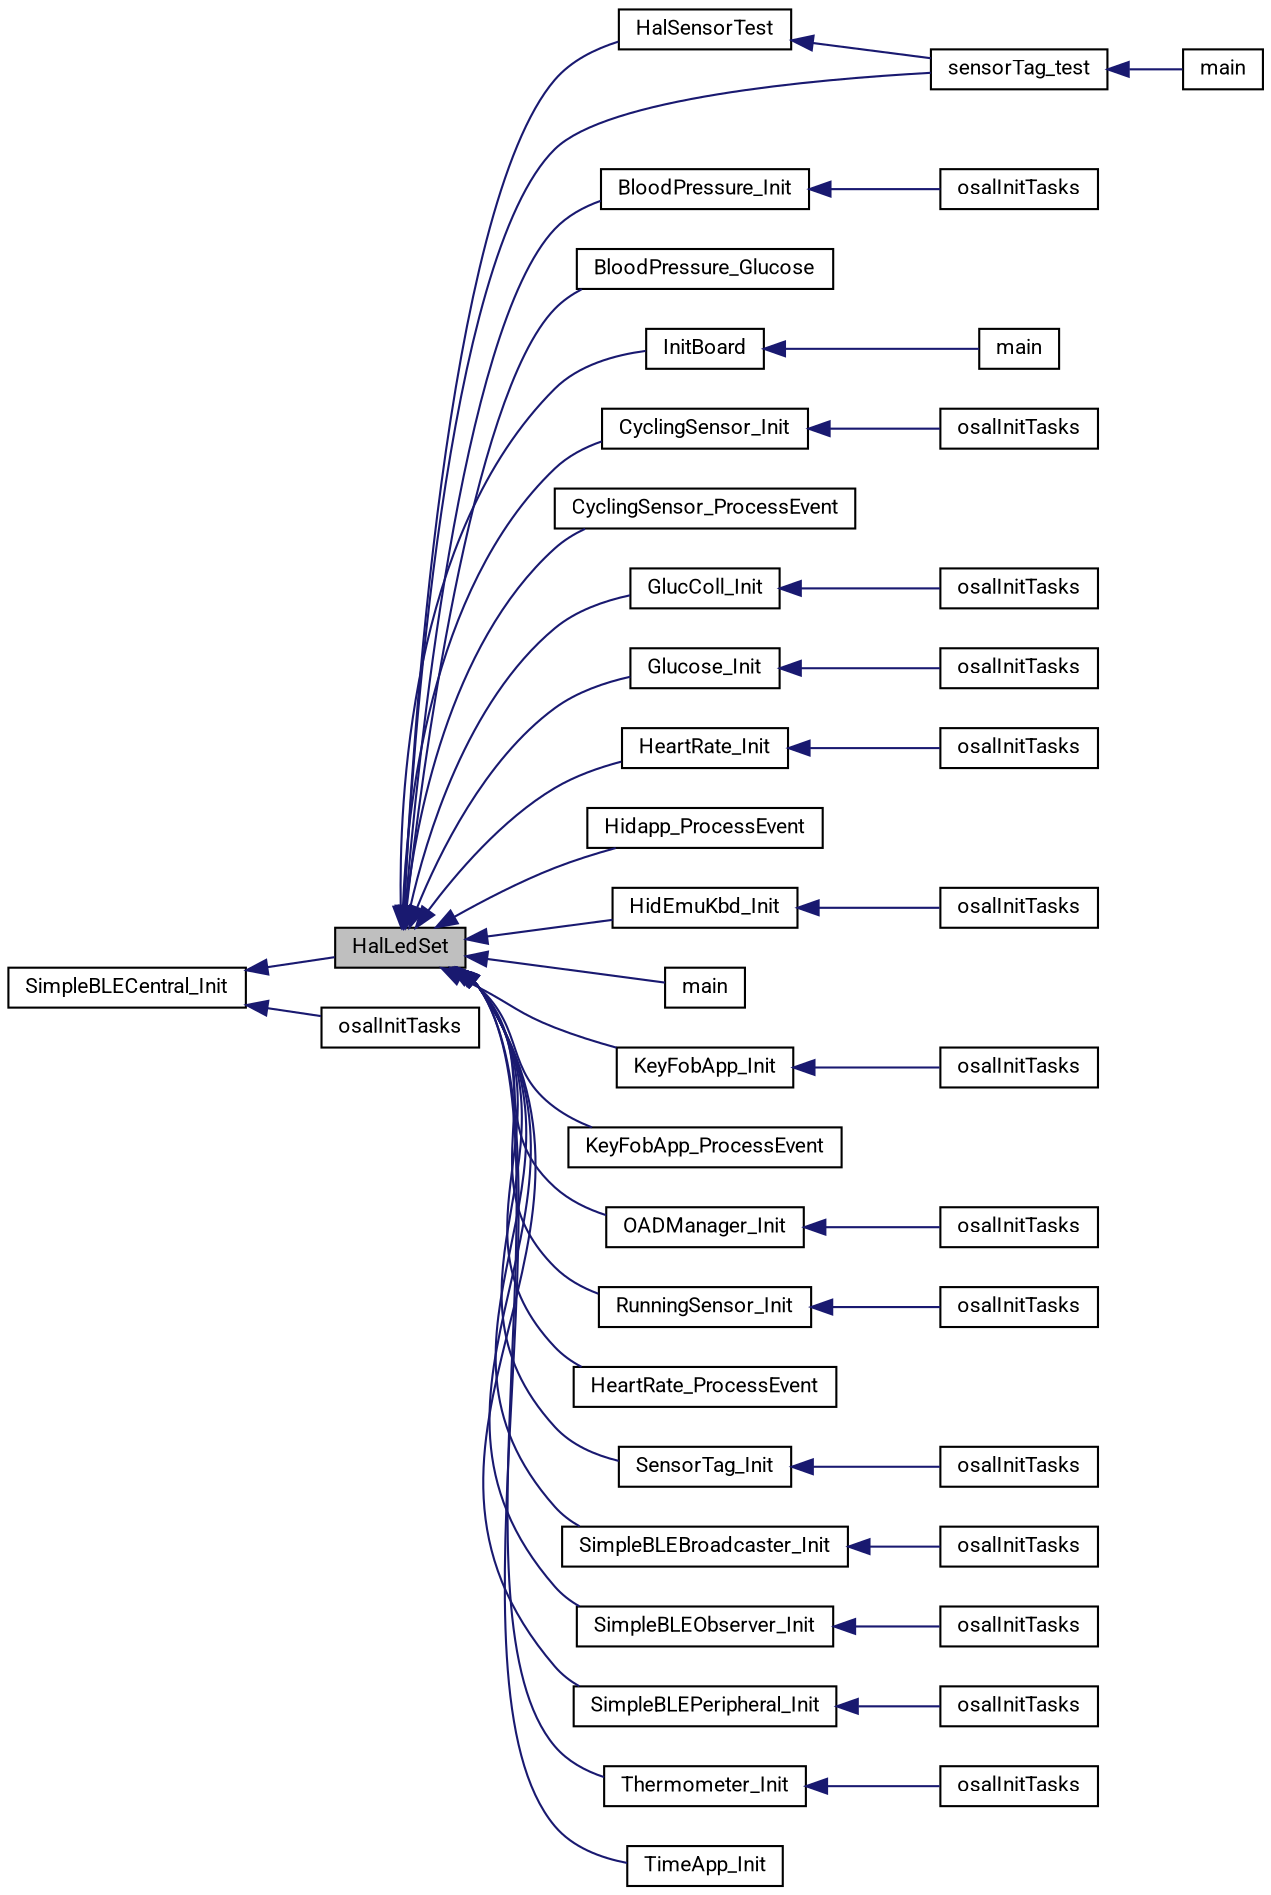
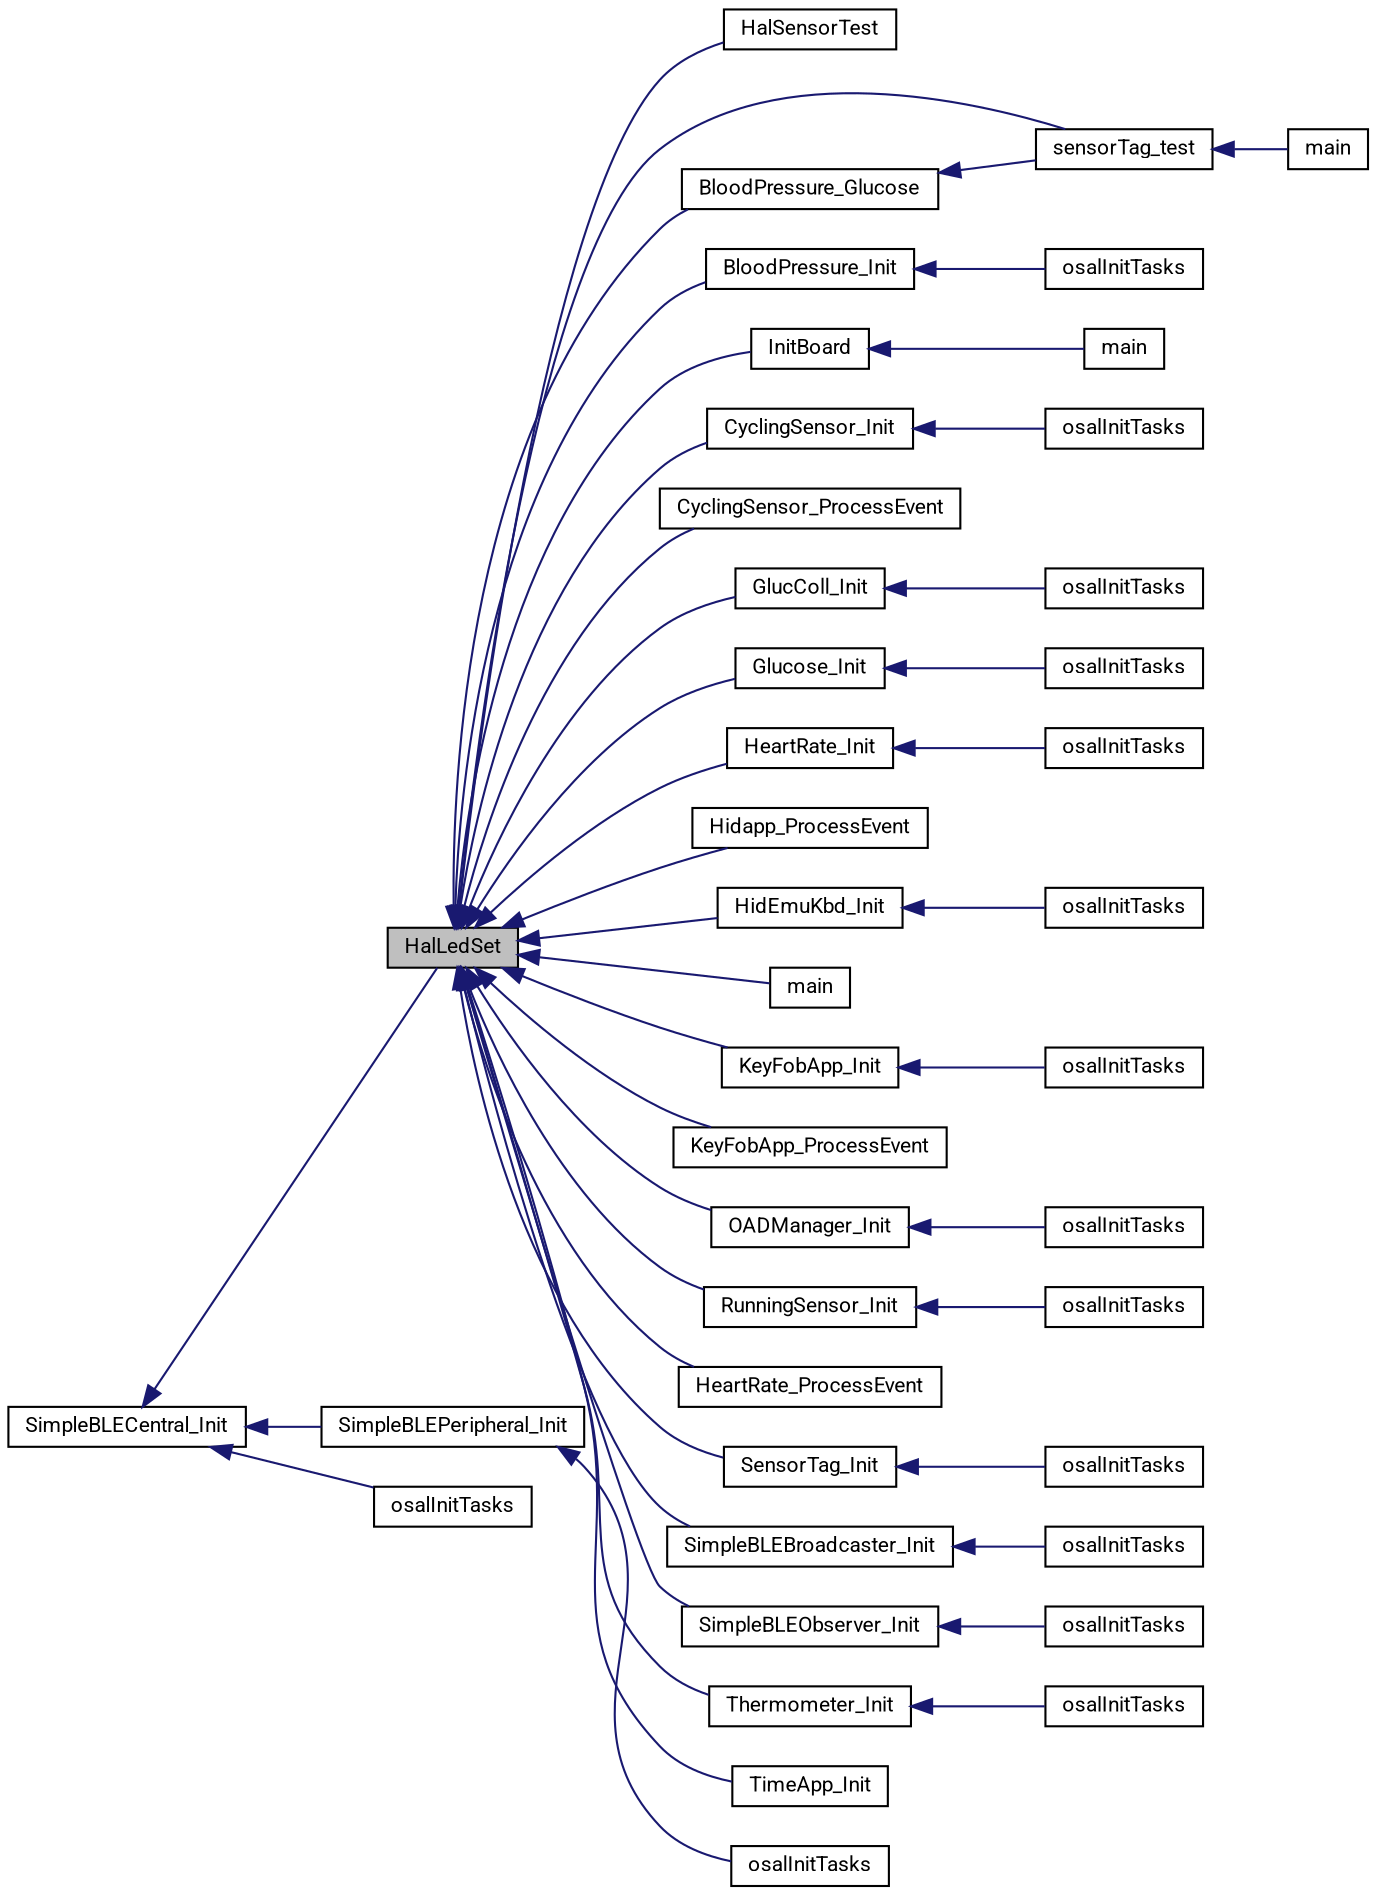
  digraph {
    fontname=Roboto
    rankdir=LR
    node [color=black fillcolor=white fontname=Roboto fontsize=10 shape=record style=filled]
    edge [color=midnightblue dir=back fontname=Roboto fontsize=10 labelfontname=Helvetica labelfontsize=10 style=solid]
    n1 [fillcolor=grey75 fontcolor=black height=0.2 label=HalLedSet width=0.4]
    n2 [height=0.2 label=HalSensorTest width=0.4]
    n3 [height=0.2 label=sensorTag_test width=0.4]
    n4 [height=0.2 label=BloodPressure_Init width=0.4]
    n5 [height=0.2 label=BloodPressure_Glucose width=0.4]
    n6 [height=0.2 label=InitBoard width=0.4]
    n7 [height=0.2 label=CyclingSensor_Init width=0.4]
    n8 [height=0.2 label=CyclingSensor_ProcessEvent width=0.4]
    n9 [height=0.2 label=GlucColl_Init width=0.4]
    n10 [height=0.2 label=Glucose_Init width=0.4]
    n11 [height=0.2 label=HeartRate_Init width=0.4]
    n12 [height=0.2 label=Hidapp_ProcessEvent width=0.4]
    n13 [height=0.2 label=HidEmuKbd_Init width=0.4]
    n14 [height=0.2 label=main width=0.4]
    n15 [height=0.2 label=KeyFobApp_Init width=0.4]
    n16 [height=0.2 label=KeyFobApp_ProcessEvent width=0.4]
    n17 [height=0.2 label=OADManager_Init width=0.4]
    n18 [height=0.2 label=RunningSensor_Init width=0.4]
    n19 [height=0.2 label=HeartRate_ProcessEvent width=0.4]
    n20 [height=0.2 label=SensorTag_Init width=0.4]
    n21 [height=0.2 label=SimpleBLEBroadcaster_Init width=0.4]
    n22 [height=0.2 label=SimpleBLEObserver_Init width=0.4]
    n23 [height=0.2 label=SimpleBLEPeripheral_Init width=0.4]
    n24 [height=0.2 label=Thermometer_Init width=0.4]
    n25 [height=0.2 label=TimeApp_Init width=0.4]
    n26 [height=0.2 label=main width=0.4]
    n27 [height=0.2 label=osalInitTasks width=0.4]
    n28 [height=0.2 label=main width=0.4]
    n29 [height=0.2 label=osalInitTasks width=0.4]
    n30 [height=0.2 label=osalInitTasks width=0.4]
    n31 [height=0.2 label=osalInitTasks width=0.4]
    n32 [height=0.2 label=osalInitTasks width=0.4]
    n33 [height=0.2 label=osalInitTasks width=0.4]
    n34 [height=0.2 label=osalInitTasks width=0.4]
    n35 [height=0.2 label=osalInitTasks width=0.4]
    n36 [height=0.2 label=osalInitTasks width=0.4]
    n37 [height=0.2 label=osalInitTasks width=0.4]
    n38 [height=0.2 label=osalInitTasks width=0.4]
    n39 [height=0.2 label=SimpleBLECentral_Init width=0.4]
    n40 [height=0.2 label=osalInitTasks width=0.4]
    n41 [height=0.2 label=osalInitTasks width=0.4]
    n42 [height=0.2 label=osalInitTasks width=0.4]
    n43 [height=0.2 label=osalInitTasks width=0.4]
    n1 -> n2
    n1 -> n3
    n1 -> n4
    n1 -> n5
    n1 -> n6
    n1 -> n7
    n1 -> n8
    n1 -> n9
    n1 -> n10
    n1 -> n11
    n1 -> n12
    n1 -> n13
    n1 -> n14
    n1 -> n15
    n1 -> n16
    n1 -> n17
    n1 -> n18
    n1 -> n19
    n1 -> n20
    n1 -> n21
    n1 -> n22
-   n1 -> n23
+   n39 -> n23
    n1 -> n24
    n1 -> n25
-   n2 -> n3
+   n5 -> n3
    n3 -> n26
    n4 -> n27
    n6 -> n28
    n7 -> n29
    n9 -> n30
    n10 -> n31
    n11 -> n32
    n13 -> n33
    n15 -> n34
    n17 -> n35
    n18 -> n36
    n20 -> n37
    n21 -> n38
    n22 -> n41
    n23 -> n42
    n24 -> n43
    n39 -> n1
    n39 -> n40
  }
